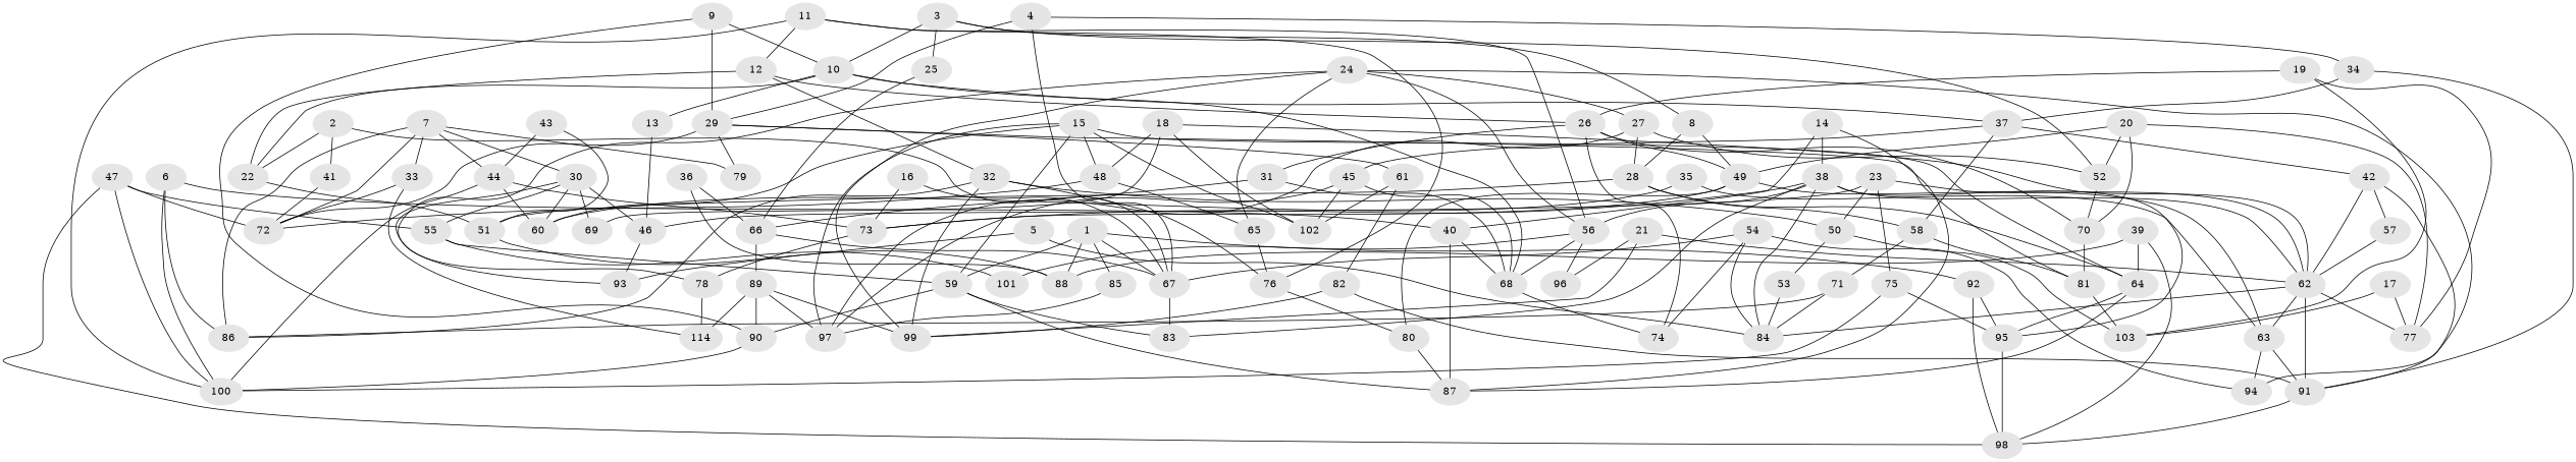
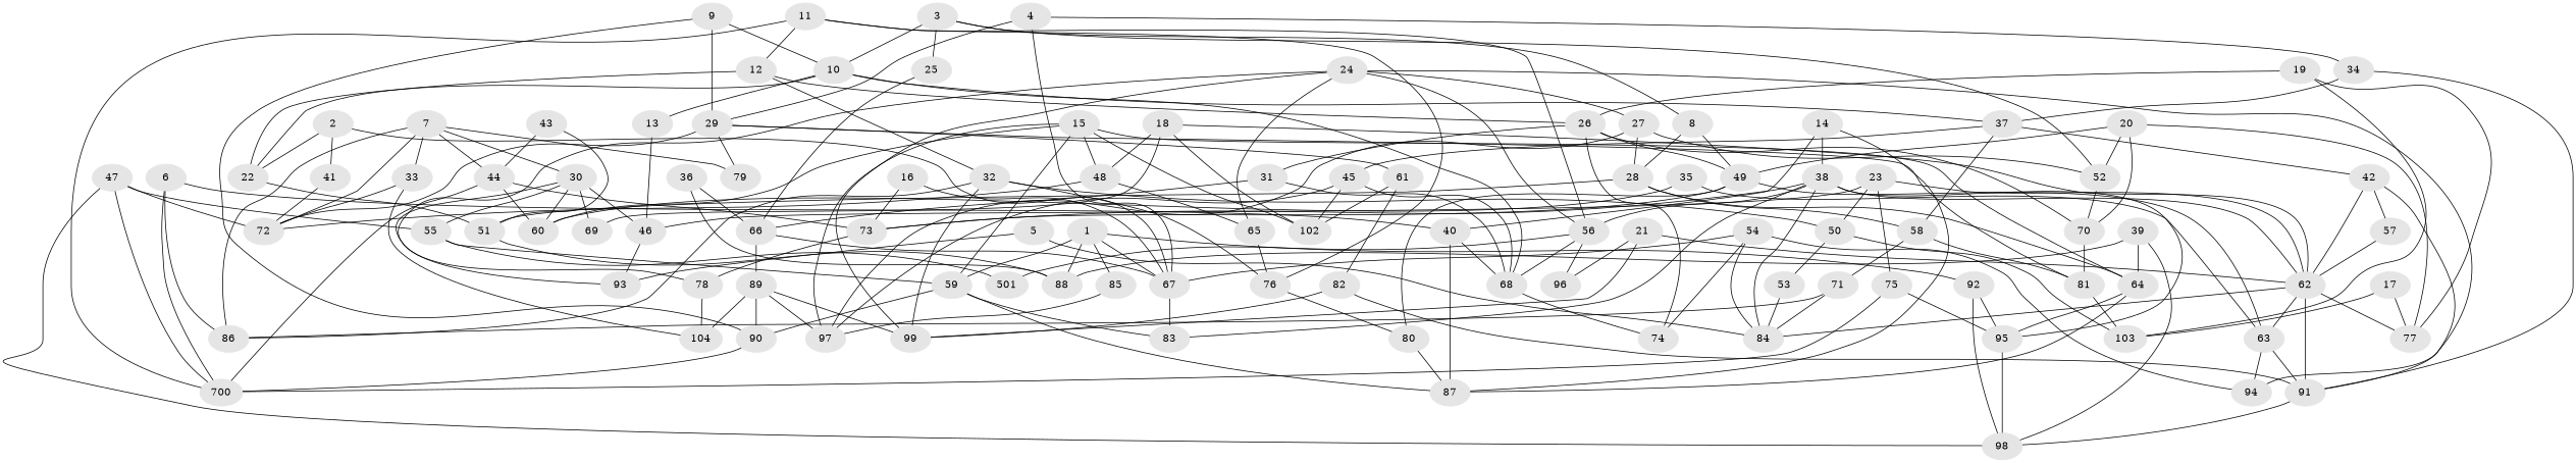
  graph {
    node [color=gray90 style=filled]
    1
    59
    67
    85
    88
    92
    90
    87
    83
    97
    95
    98
    2
    22
    41
    51
    72
    3
    8
    10
    25
    52
    28
    49
    13
    37
    68
    66
    70
    4
    29
    34
    79
    61
    81
    91
    5
    84
    93
    6
    40
    86
-   100
+   100 [label=700]
    7
    30
    33
    44
    46
    60
    69
    55
-   104 [label=114]
+   104
    73
    58
    64
    63
    80
    9
    42
    45
    74
    11
    12
    56
    76
    26
    32
    96
-   101
+   101 [label=501]
    31
    99
    50
    14
    38
    62
    15
    48
    102
    65
    16
    78
    17
    77
    103
    18
    19
    20
    21
    23
    75
    53
    24
    27
    94
    89
    71
    82
    35
    36
    57
    39
    43
    47
    54
    1 -- 59
    1 -- 67
    1 -- 85
    1 -- 88
    1 -- 92
    59 -- 90
    59 -- 87
    59 -- 83
    67 -- 83
    85 -- 97
    92 -- 95
    92 -- 98
    90 -- 100
    95 -- 98
    2 -- 67
    2 -- 22
    2 -- 41
    22 -- 51
    41 -- 72
    51 -- 88
    3 -- 8
    3 -- 10
    3 -- 25
    3 -- 52
    8 -- 28
    8 -- 49
    10 -- 22
    10 -- 13
    10 -- 37
    10 -- 68
    25 -- 66
    52 -- 70
    28 -- 51
    28 -- 58
    28 -- 64
    49 -- 73
    49 -- 63
    49 -- 80
    13 -- 46
    37 -- 58
    37 -- 42
    37 -- 45
    68 -- 74
    66 -- 67
    66 -- 89
    70 -- 81
    4 -- 67
    4 -- 29
    4 -- 34
    29 -- 72
    29 -- 79
    29 -- 61
    29 -- 81
    34 -- 37
    34 -- 91
    61 -- 102
    61 -- 82
    81 -- 103
    91 -- 98
    5 -- 84
    5 -- 93
    6 -- 40
    6 -- 86
    6 -- 100
    40 -- 87
    40 -- 68
    7 -- 72
    7 -- 79
    7 -- 86
    7 -- 30
    7 -- 33
    7 -- 44
    30 -- 93
    30 -- 46
    30 -- 60
    30 -- 69
    30 -- 55
    33 -- 72
    33 -- 104
    44 -- 100
    44 -- 60
    44 -- 73
    46 -- 93
    55 -- 59
    55 -- 101
    73 -- 78
    58 -- 81
    58 -- 71
    64 -- 87
    64 -- 95
    63 -- 91
    63 -- 94
    80 -- 87
    9 -- 90
    9 -- 10
    9 -- 29
    42 -- 91
    42 -- 62
    42 -- 57
    45 -- 97
    45 -- 68
    45 -- 102
    11 -- 100
    11 -- 12
    11 -- 56
    11 -- 76
    12 -- 22
    12 -- 26
    12 -- 32
    56 -- 68
    56 -- 96
    56 -- 101
    76 -- 80
    26 -- 49
    26 -- 70
    26 -- 74
    26 -- 31
    32 -- 86
    32 -- 76
    32 -- 99
    32 -- 50
    31 -- 68
    31 -- 66
    50 -- 103
    50 -- 53
    14 -- 87
    14 -- 40
    14 -- 38
    38 -- 83
    38 -- 95
    38 -- 84
    38 -- 73
    38 -- 56
    38 -- 62
    62 -- 91
    62 -- 84
    62 -- 63
    62 -- 77
    15 -- 59
    15 -- 97
    15 -- 60
    15 -- 64
    15 -- 48
    15 -- 102
    48 -- 72
    48 -- 65
    65 -- 76
    16 -- 67
    16 -- 73
    78 -- 104
    17 -- 77
    17 -- 103
    18 -- 69
    18 -- 62
    18 -- 48
    18 -- 102
    19 -- 26
    19 -- 77
    19 -- 103
    20 -- 52
    20 -- 49
    20 -- 70
    20 -- 77
    21 -- 96
    21 -- 99
    21 -- 62
    23 -- 46
    23 -- 50
    23 -- 62
    23 -- 75
    75 -- 95
    75 -- 100
    53 -- 84
    24 -- 56
    24 -- 99
    24 -- 65
    24 -- 78
    24 -- 27
    24 -- 94
    27 -- 97
    27 -- 52
    27 -- 28
    89 -- 90
    89 -- 97
    89 -- 104
    89 -- 99
    71 -- 84
    71 -- 86
    82 -- 91
    82 -- 99
    35 -- 60
    35 -- 63
    36 -- 88
    36 -- 66
    57 -- 62
    39 -- 88
    39 -- 98
    39 -- 64
    43 -- 51
    43 -- 44
    47 -- 98
    47 -- 72
    47 -- 100
    47 -- 55
    54 -- 67
    54 -- 84
    54 -- 74
    54 -- 94
  }
